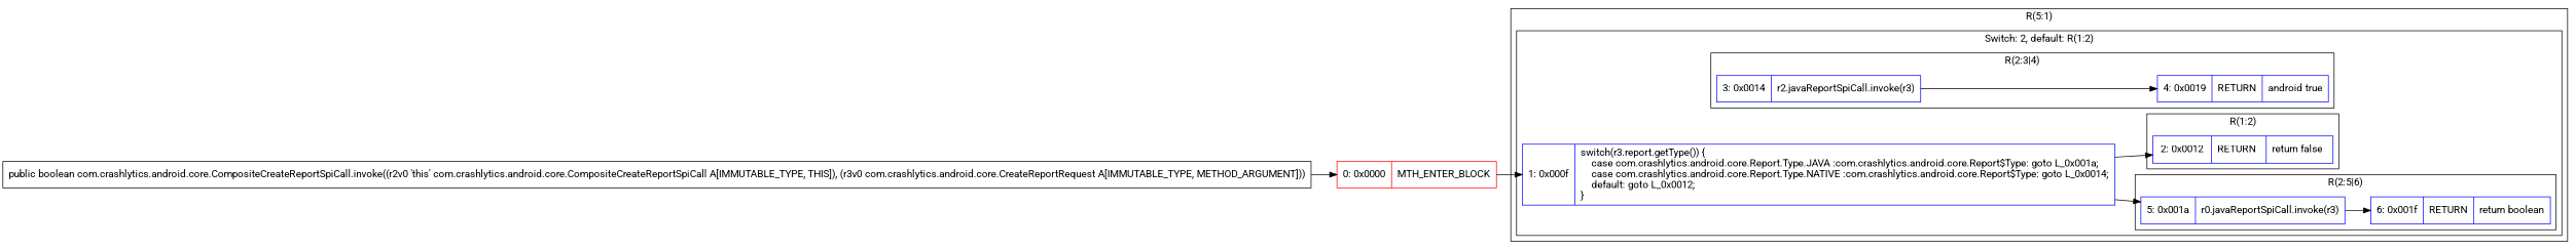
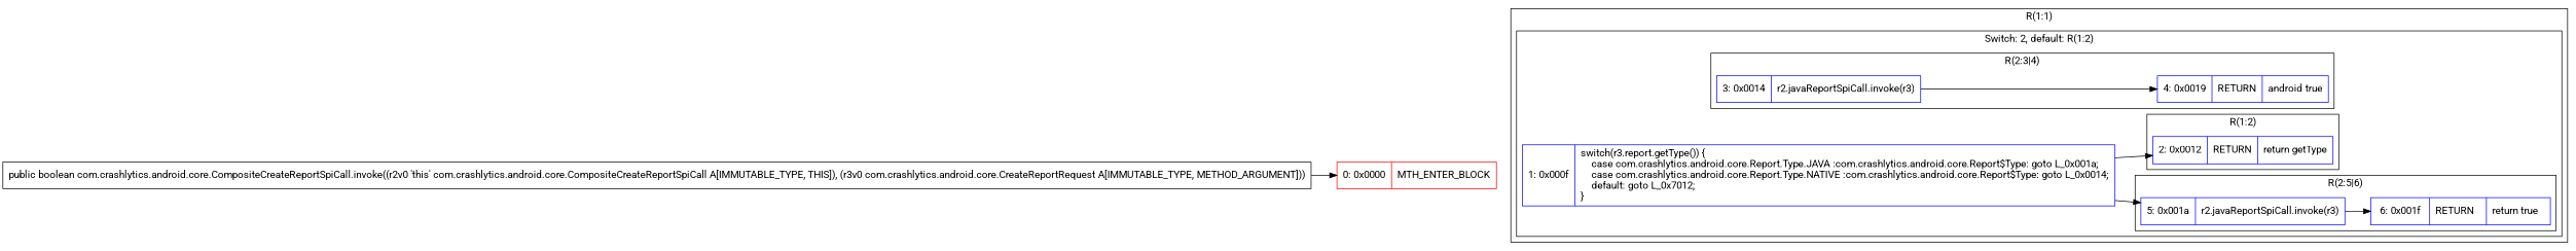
  digraph {
    fontname=Roboto
    rankdir=LR
    node [color=blue fontname=Roboto shape=record]
    edge [fontname=Roboto]
-   n1 [label="{5\:\ 0x001a|r0.javaReportSpiCall.invoke(r3)\l}"]
-   n2 [label="{6\:\ 0x001f|RETURN\l|return boolean\l}"]
+   n1 [label="{5\:\ 0x001a|r2.javaReportSpiCall.invoke(r3)\l}"]
+   n2 [label="{6\:\ 0x001f|RETURN\l|return true\l}"]
    n3 [label="{3\:\ 0x0014|r2.javaReportSpiCall.invoke(r3)\l}"]
    n4 [label="{4\:\ 0x0019|RETURN\l|android true\l}"]
-   n5 [label="{2\:\ 0x0012|RETURN\l|return false\l}"]
-   n6 [label="{1\:\ 0x000f|switch(r3.report.getType()) \{\l    case com.crashlytics.android.core.Report.Type.JAVA :com.crashlytics.android.core.Report$Type: goto L_0x001a;\l    case com.crashlytics.android.core.Report.Type.NATIVE :com.crashlytics.android.core.Report$Type: goto L_0x0014;\l    default: goto L_0x0012;\l\}\l}"]
+   n5 [label="{2\:\ 0x0012|RETURN\l|return getType\l}"]
+   n6 [label="{1\:\ 0x000f|switch(r3.report.getType()) \{\l    case com.crashlytics.android.core.Report.Type.JAVA :com.crashlytics.android.core.Report$Type: goto L_0x001a;\l    case com.crashlytics.android.core.Report.Type.NATIVE :com.crashlytics.android.core.Report$Type: goto L_0x0014;\l    default: goto L_0x7012;\l\}\l}"]
    n7 [color=red label="{0\:\ 0x0000|MTH_ENTER_BLOCK\l}"]
    n8 [label="{public boolean com.crashlytics.android.core.CompositeCreateReportSpiCall.invoke((r2v0 'this' com.crashlytics.android.core.CompositeCreateReportSpiCall A[IMMUTABLE_TYPE, THIS]), (r3v0 com.crashlytics.android.core.CreateReportRequest A[IMMUTABLE_TYPE, METHOD_ARGUMENT])) }" color=""]
    subgraph cluster_1 {
-     label="R(5:1)"
+     label="R(1:1)"
      subgraph cluster_2 {
        label="Switch: 2, default: R(1:2)"
        n6
        subgraph cluster_3 {
          label="R(2:5|6)"
          n1
          n2
        }
        subgraph cluster_4 {
          label="R(2:3|4)"
          n3
          n4
        }
        subgraph cluster_5 {
          label="R(1:2)"
          n5
        }
      }
    }
    n1 -> n2
    n3 -> n4
    n6 -> n1
    n6 -> n5
-   n7 -> n6
    n8 -> n7
  }
